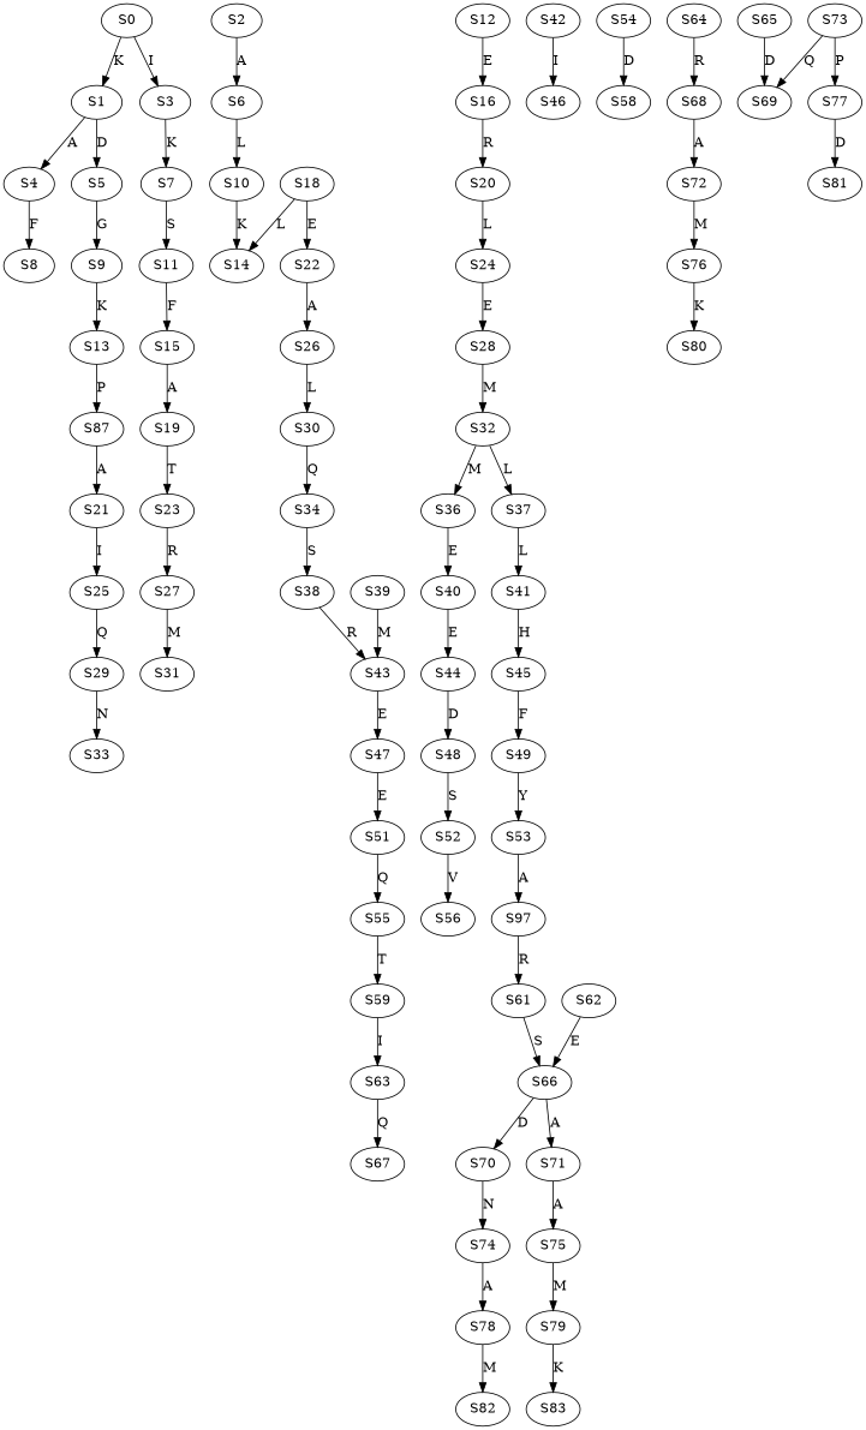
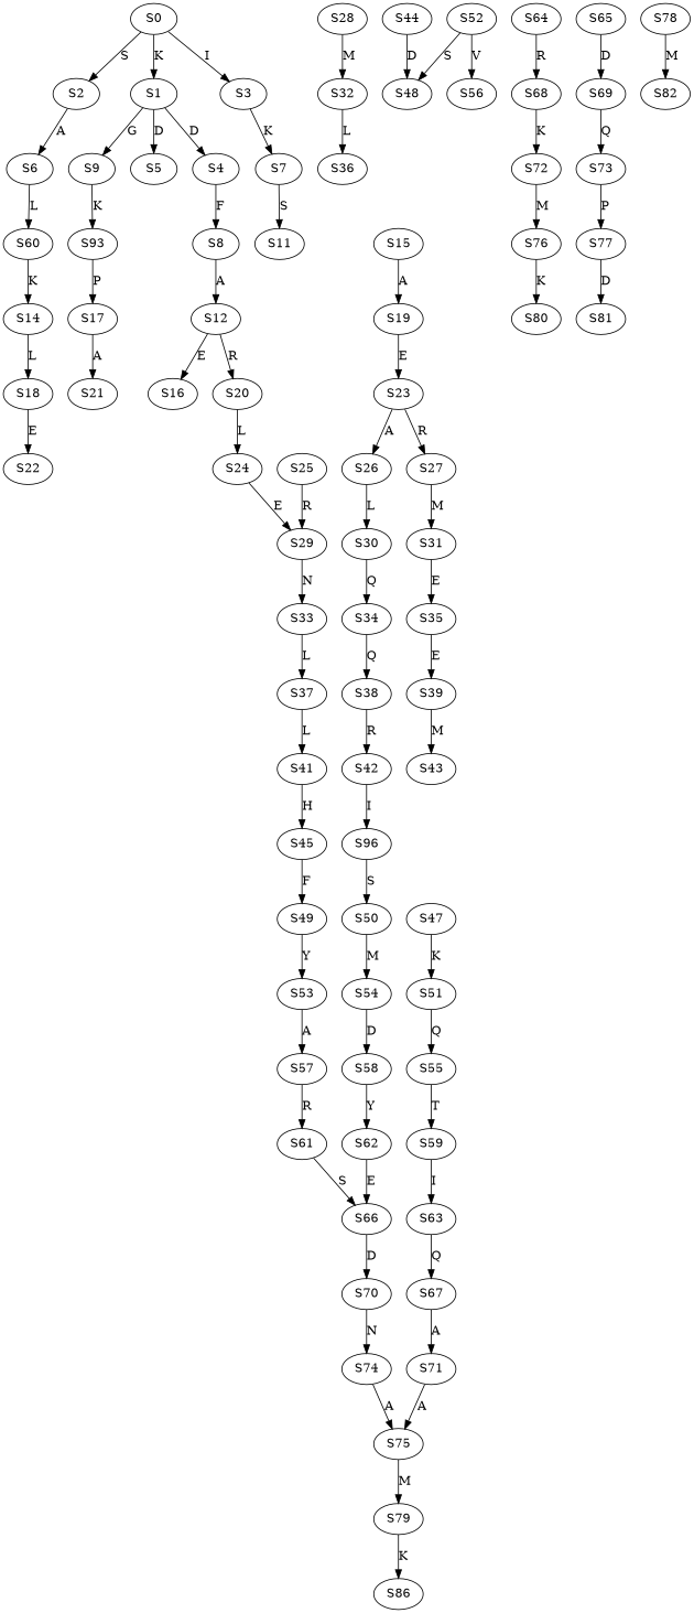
  strict digraph {
    S0
    S1
    S2
    S3
    S4
    S5
    S6
    S7
    S8
    S9
-   S10
+   S10 [label=S60]
    S11
    S12
-   S13
+   S13 [label=S93]
    S14
    S15
    S16
-   S17 [label=S87]
+   S17
    S18
    S19
    S20
    S21
    S22
    S23
    S24
    S25
    S26
    S27
    S28
    S29
    S30
    S31
    S32
    S33
    S34
+   S35
    S36
    S37
    S38
    S39
-   S40
    S41
    S42
    S43
    S44
    S45
-   S46
+   S46 [label=S96]
    S47
    S48
    S49
+   S50
    S51
    S52
    S53
    S54
    S55
    S56
-   S57 [label=S97]
+   S57
    S58
    S59
    S61
    S62
    S63
    S66
    S67
    S64
    S68
    S65
    S69
    S70
    S71
    S72
    S73
    S74
    S75
    S76
    S77
    S78
    S79
    S80
    S81
    S82
-   S83
+   S83 [label=S86]
    S0 -> S1 [label=K]
+   S0 -> S2 [label=S]
    S0 -> S3 [label=I]
-   S1 -> S4 [label=A]
+   S1 -> S4 [label=D]
    S1 -> S5 [label=D]
    S2 -> S6 [label=A]
    S3 -> S7 [label=K]
    S4 -> S8 [label=F]
-   S5 -> S9 [label=G]
+   S1 -> S9 [label=G]
    S6 -> S10 [label=L]
    S7 -> S11 [label=S]
+   S8 -> S12 [label=A]
    S9 -> S13 [label=K]
    S10 -> S14 [label=K]
-   S11 -> S15 [label=F]
    S12 -> S16 [label=E]
    S13 -> S17 [label=P]
-   S18 -> S14 [label=L]
+   S14 -> S18 [label=L]
    S15 -> S19 [label=A]
-   S16 -> S20 [label=R]
+   S12 -> S20 [label=R]
    S17 -> S21 [label=A]
    S18 -> S22 [label=E]
-   S19 -> S23 [label=T]
+   S19 -> S23 [label=E]
    S20 -> S24 [label=L]
-   S21 -> S25 [label=I]
-   S22 -> S26 [label=A]
+   S23 -> S26 [label=A]
    S23 -> S27 [label=R]
-   S24 -> S28 [label=E]
-   S25 -> S29 [label=Q]
+   S24 -> S29 [label=E]
+   S25 -> S29 [label=R]
    S26 -> S30 [label=L]
    S27 -> S31 [label=M]
    S28 -> S32 [label=M]
    S29 -> S33 [label=N]
    S30 -> S34 [label=Q]
-   S32 -> S36 [label=M]
-   S32 -> S37 [label=L]
-   S34 -> S38 [label=S]
-   S36 -> S40 [label=E]
+   S31 -> S35 [label=E]
+   S32 -> S36 [label=L]
+   S33 -> S37 [label=L]
+   S34 -> S38 [label=Q]
+   S35 -> S39 [label=E]
    S37 -> S41 [label=L]
-   S38 -> S43 [label=R]
+   S38 -> S42 [label=R]
    S39 -> S43 [label=M]
-   S40 -> S44 [label=E]
    S41 -> S45 [label=H]
    S42 -> S46 [label=I]
-   S43 -> S47 [label=E]
    S44 -> S48 [label=D]
    S45 -> S49 [label=F]
-   S47 -> S51 [label=E]
-   S48 -> S52 [label=S]
+   S46 -> S50 [label=S]
+   S47 -> S51 [label=K]
+   S52 -> S48 [label=S]
    S49 -> S53 [label=Y]
+   S50 -> S54 [label=M]
    S51 -> S55 [label=Q]
    S52 -> S56 [label=V]
    S53 -> S57 [label=A]
    S54 -> S58 [label=D]
    S55 -> S59 [label=T]
    S57 -> S61 [label=R]
+   S58 -> S62 [label=Y]
    S59 -> S63 [label=I]
    S61 -> S66 [label=S]
    S62 -> S66 [label=E]
    S63 -> S67 [label=Q]
    S66 -> S70 [label=D]
-   S66 -> S71 [label=A]
+   S67 -> S71 [label=A]
    S64 -> S68 [label=R]
-   S68 -> S72 [label=A]
+   S68 -> S72 [label=K]
    S65 -> S69 [label=D]
-   S73 -> S69 [label=Q]
+   S69 -> S73 [label=Q]
    S70 -> S74 [label=N]
    S71 -> S75 [label=A]
    S72 -> S76 [label=M]
    S73 -> S77 [label=P]
-   S74 -> S78 [label=A]
+   S74 -> S75 [label=A]
    S75 -> S79 [label=M]
    S76 -> S80 [label=K]
    S77 -> S81 [label=D]
    S78 -> S82 [label=M]
    S79 -> S83 [label=K]
  }
